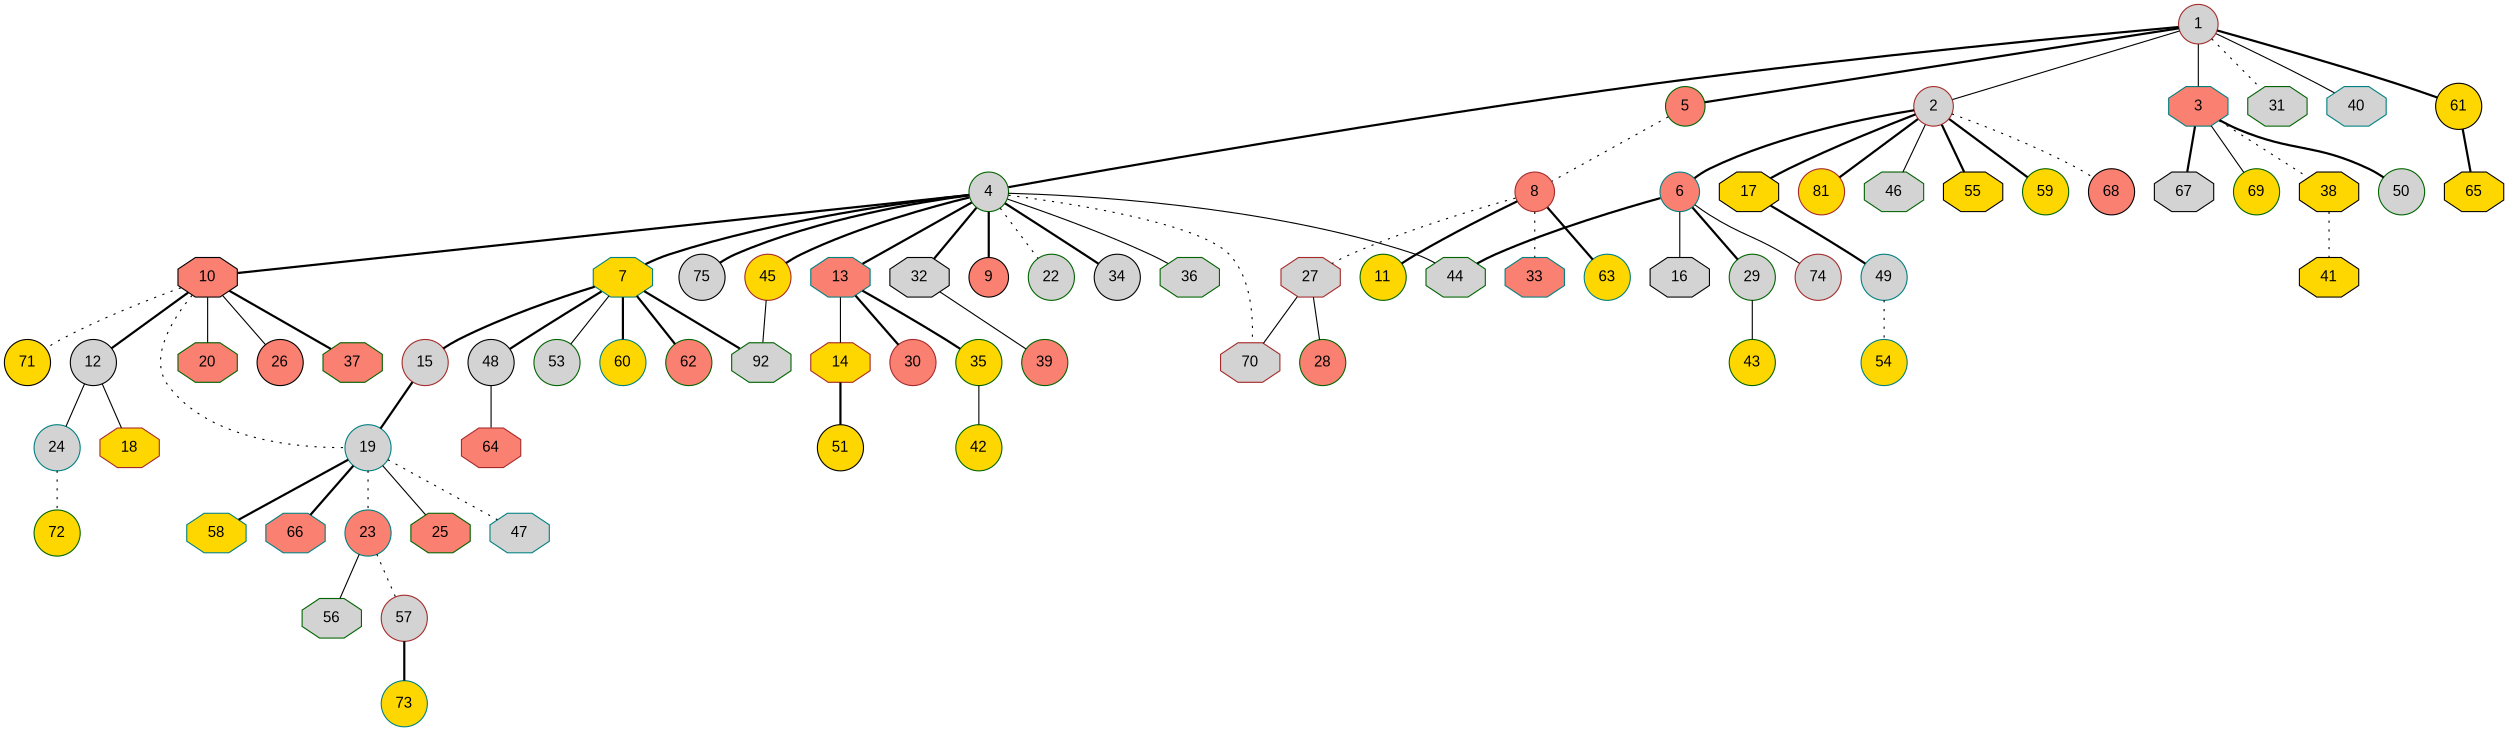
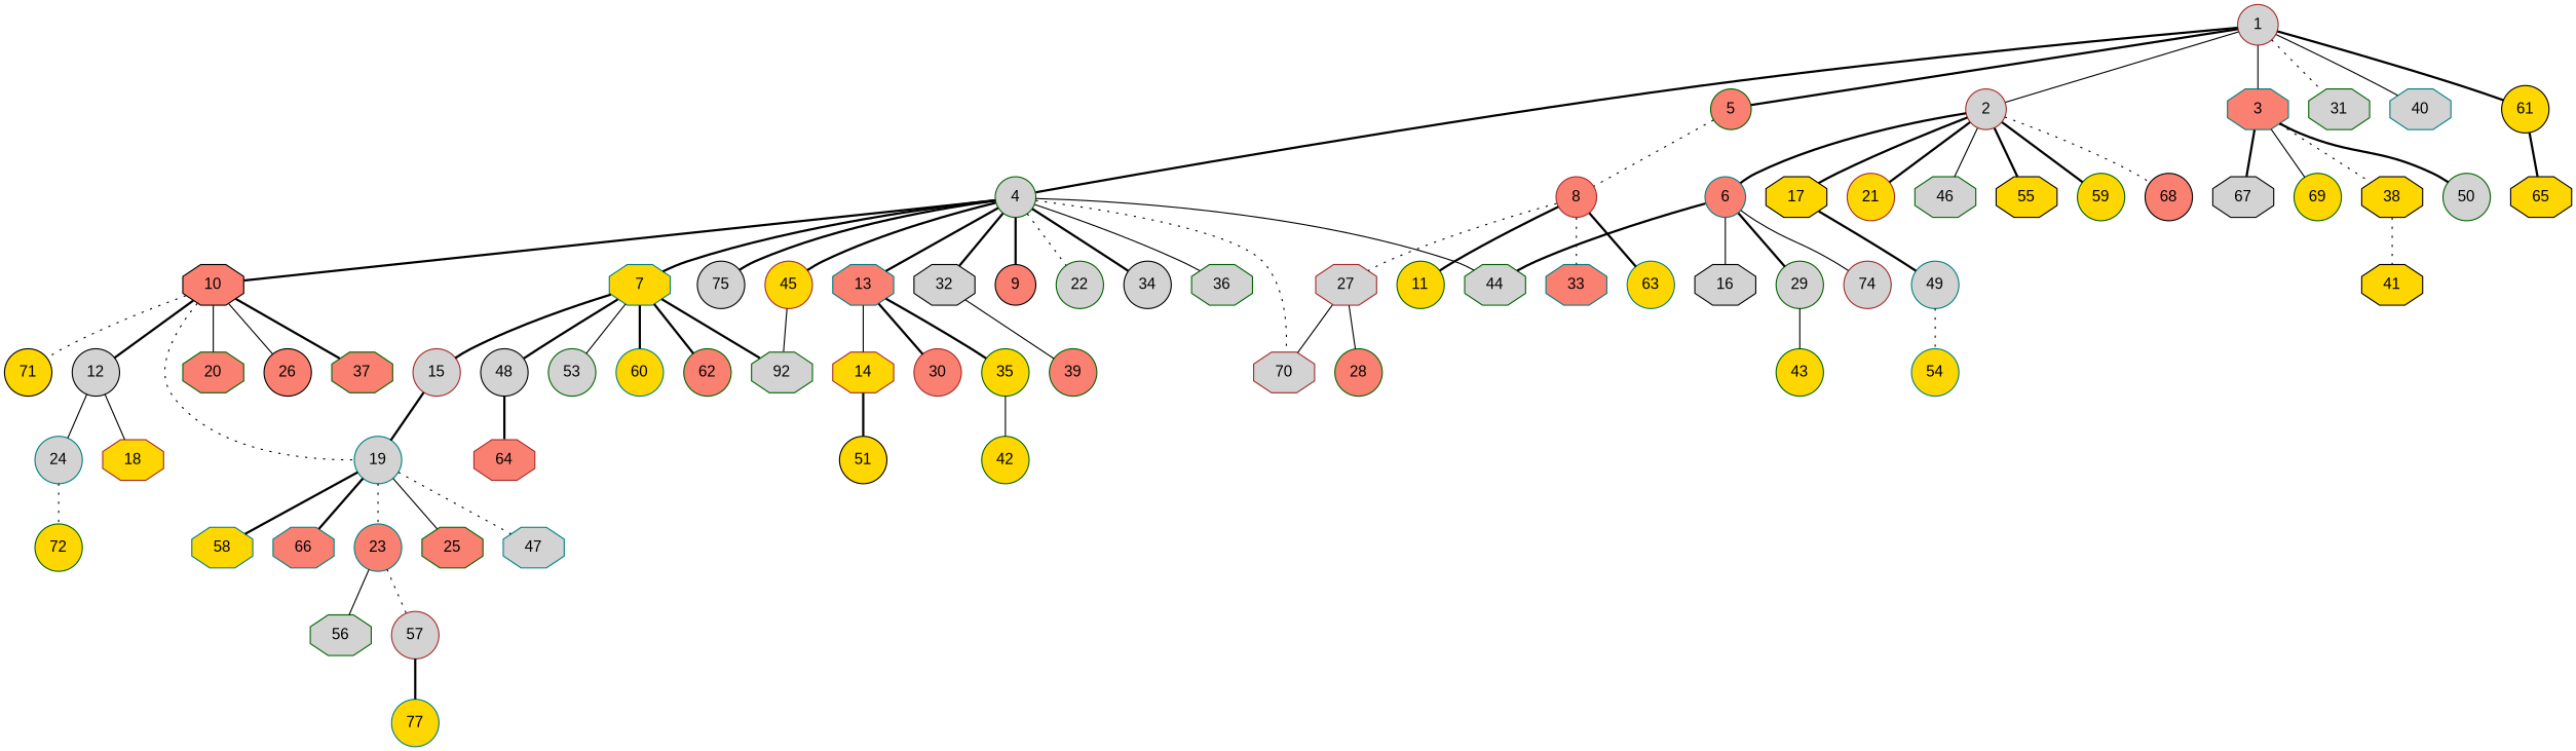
  graph {
    fontname="Liberation Sans"
    node [color=darkgreen fillcolor=lightgrey fontname="Liberation Sans" shape=circle style=filled]
    edge [fontname="Liberation Sans" style=bold]
    1 [color=brown]
    2 [color=brown]
    3 [color=teal fillcolor=salmon shape=octagon]
    4
    5 [fillcolor=salmon]
    31 [shape=octagon]
    40 [color=teal shape=octagon]
    61 [color=black fillcolor=gold]
    6 [color=teal fillcolor=salmon]
    17 [color=black fillcolor=gold shape=octagon]
-   21 [color=brown fillcolor=gold label=81]
+   21 [color=brown fillcolor=gold]
    46 [shape=octagon]
    55 [color=black fillcolor=gold shape=octagon]
    59 [fillcolor=gold]
    68 [color=black fillcolor=salmon]
    38 [color=black fillcolor=gold shape=octagon]
    50
    67 [color=black shape=octagon]
    69 [fillcolor=gold]
    7 [color=teal fillcolor=gold shape=octagon]
    9 [color=black fillcolor=salmon]
    10 [color=black fillcolor=salmon shape=octagon]
    13 [color=teal fillcolor=salmon shape=octagon]
    22
    32 [color=black shape=octagon]
    34 [color=black]
    36 [shape=octagon]
    44 [shape=octagon]
    45 [color=brown fillcolor=gold]
    70 [color=brown shape=octagon]
    75 [color=black]
    8 [color=brown fillcolor=salmon]
    65 [color=black fillcolor=gold shape=octagon]
    16 [color=black shape=octagon]
    29
    74 [color=brown]
    49 [color=teal]
    41 [color=black fillcolor=gold shape=octagon]
    15 [color=brown]
    48 [color=black]
    n41 [label=92 shape=octagon]
    53
    60 [color=teal fillcolor=gold]
    62 [fillcolor=salmon]
    12 [color=black]
    19 [color=teal]
    20 [fillcolor=salmon shape=octagon]
    26 [color=black fillcolor=salmon]
    37 [fillcolor=salmon shape=octagon]
    71 [color=black fillcolor=gold]
    14 [color=brown fillcolor=gold shape=octagon]
    30 [color=brown fillcolor=salmon]
    35 [fillcolor=gold]
    39 [fillcolor=salmon]
    11 [fillcolor=gold]
    27 [color=brown shape=octagon]
    33 [color=teal fillcolor=salmon shape=octagon]
    63 [color=teal fillcolor=gold]
    43 [fillcolor=gold]
    64 [color=brown fillcolor=salmon shape=octagon]
    28 [fillcolor=salmon]
    18 [color=brown fillcolor=gold shape=octagon]
    24 [color=teal]
    23 [color=teal fillcolor=salmon]
    25 [fillcolor=salmon shape=octagon]
    47 [color=teal shape=octagon]
    58 [color=teal fillcolor=gold shape=octagon]
    66 [color=teal fillcolor=salmon shape=octagon]
    72 [fillcolor=gold]
    51 [color=black fillcolor=gold]
    42 [fillcolor=gold]
    54 [color=teal fillcolor=gold]
    56 [shape=octagon]
    57 [color=brown]
-   73 [color=teal fillcolor=gold]
+   73 [color=teal fillcolor=gold label=77]
    1 -- 2 [style=solid]
    1 -- 3 [style=solid]
    1 -- 4
    1 -- 5
    1 -- 31 [style=dotted]
    1 -- 40 [style=solid]
    1 -- 61
    2 -- 6
    2 -- 17
    2 -- 21
    2 -- 46 [style=solid]
    2 -- 55
    2 -- 59
    2 -- 68 [style=dotted]
    3 -- 38 [style=dotted]
    3 -- 50
    3 -- 67
    3 -- 69 [style=solid]
    4 -- 7
    4 -- 9
    4 -- 10
    4 -- 13
    4 -- 22 [style=dotted]
    4 -- 32
    4 -- 34
    4 -- 36 [style=solid]
    4 -- 44 [style=solid]
    4 -- 45
    4 -- 70 [style=dotted]
    4 -- 75
    5 -- 8 [style=dotted]
    61 -- 65
    6 -- 44
    6 -- 16 [style=solid]
    6 -- 29
    6 -- 74 [style=solid]
    17 -- 49
    38 -- 41 [style=dotted]
    7 -- 15
    7 -- 48
    7 -- n41
    7 -- 53 [style=solid]
    7 -- 60
    7 -- 62
    10 -- 12
    10 -- 19 [style=dotted]
    10 -- 20 [style=solid]
    10 -- 26 [style=solid]
    10 -- 37
    10 -- 71 [style=dotted]
    13 -- 14 [style=solid]
    13 -- 30
    13 -- 35
    32 -- 39 [style=solid]
    45 -- n41 [style=solid]
    8 -- 11
    8 -- 27 [style=dotted]
    8 -- 33 [style=dotted]
    8 -- 63
    29 -- 43 [style=solid]
    49 -- 54 [style=dotted]
    15 -- 19
-   48 -- 64 [style=solid]
+   48 -- 64
    12 -- 18 [style=solid]
    12 -- 24 [style=solid]
    19 -- 23 [style=dotted]
    19 -- 25 [style=solid]
    19 -- 47 [style=dotted]
    19 -- 58
    19 -- 66
    14 -- 51
    35 -- 42 [style=solid]
    27 -- 70 [style=solid]
    27 -- 28 [style=solid]
    24 -- 72 [style=dotted]
    23 -- 56 [style=solid]
    23 -- 57 [style=dotted]
    57 -- 73
  }
